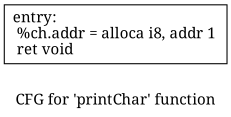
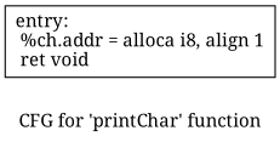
  digraph {
    label="CFG for 'printChar' function"
    rankdir=LR
    fontname="Noto Serif"
-   n1 [label="{entry:\l  %ch.addr = alloca i8, addr 1\l  ret void\l}" shape=record fontname="Noto Serif"]
+   n1 [label="{entry:\l  %ch.addr = alloca i8, align 1\l  ret void\l}" shape=record fontname="Noto Serif"]
  }
